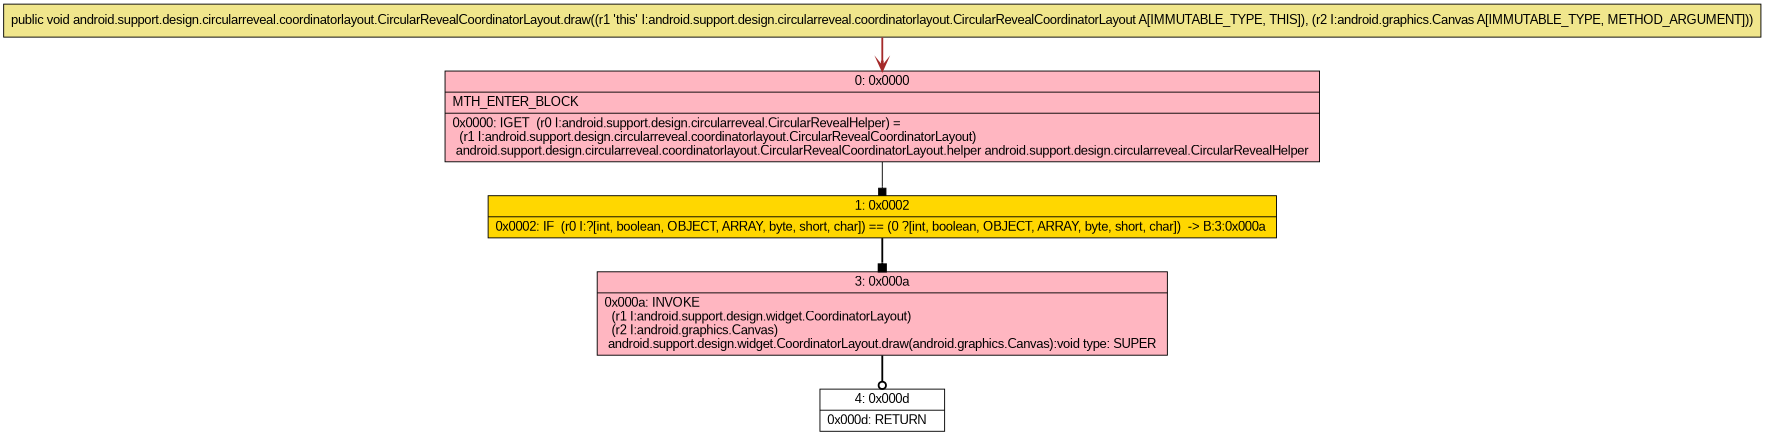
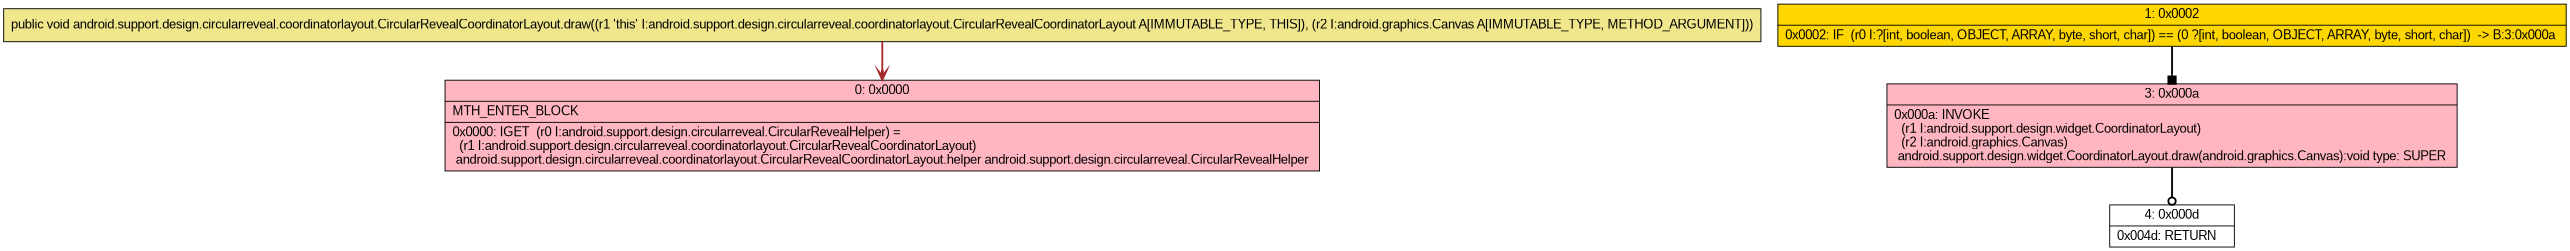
  digraph {
    fontname="Liberation Sans"
    node [fillcolor=lightpink fontname="Liberation Sans" shape=record style=filled]
    edge [arrowhead=box color=black fontname="Liberation Sans" style=bold]
    n1 [label="{0\:\ 0x0000|MTH_ENTER_BLOCK\l|0x0000: IGET  (r0 I:android.support.design.circularreveal.CircularRevealHelper) = \l  (r1 I:android.support.design.circularreveal.coordinatorlayout.CircularRevealCoordinatorLayout)\l android.support.design.circularreveal.coordinatorlayout.CircularRevealCoordinatorLayout.helper android.support.design.circularreveal.CircularRevealHelper \l}"]
    n2 [fillcolor=gold label="{1\:\ 0x0002|0x0002: IF  (r0 I:?[int, boolean, OBJECT, ARRAY, byte, short, char]) == (0 ?[int, boolean, OBJECT, ARRAY, byte, short, char])  \-\> B:3:0x000a \l}"]
    n3 [label="{3\:\ 0x000a|0x000a: INVOKE  \l  (r1 I:android.support.design.widget.CoordinatorLayout)\l  (r2 I:android.graphics.Canvas)\l android.support.design.widget.CoordinatorLayout.draw(android.graphics.Canvas):void type: SUPER \l}"]
-   n4 [fillcolor=white label="{4\:\ 0x000d|0x000d: RETURN   \l}"]
+   n4 [fillcolor=white label="{4\:\ 0x000d|0x004d: RETURN   \l}"]
    n5 [fillcolor=khaki label="{public void android.support.design.circularreveal.coordinatorlayout.CircularRevealCoordinatorLayout.draw((r1 'this' I:android.support.design.circularreveal.coordinatorlayout.CircularRevealCoordinatorLayout A[IMMUTABLE_TYPE, THIS]), (r2 I:android.graphics.Canvas A[IMMUTABLE_TYPE, METHOD_ARGUMENT])) }"]
-   n1 -> n2 [style=solid]
    n2 -> n3
    n3 -> n4 [arrowhead=odot]
    n5 -> n1 [arrowhead=vee color=brown]
  }
